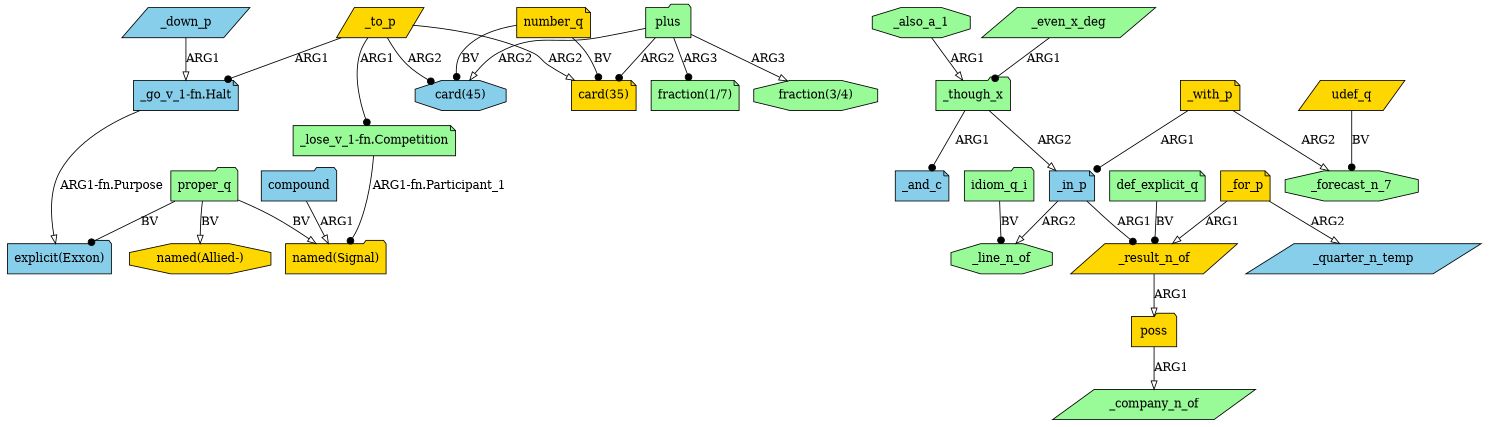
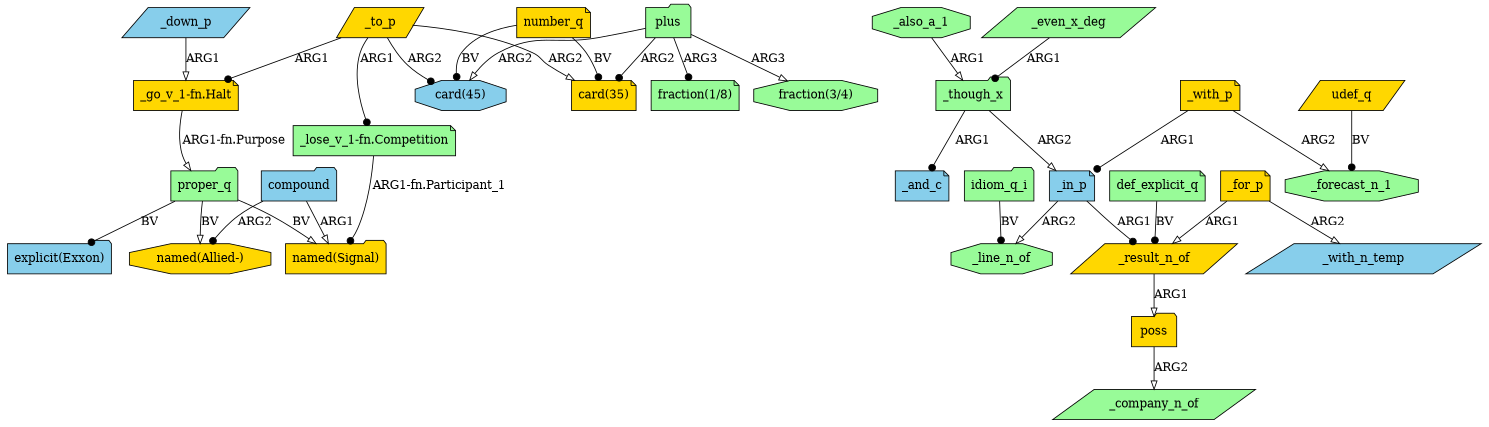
  digraph {
    node [fillcolor=palegreen shape=note style=filled]
    edge [arrowhead=dot]
    _to_p [fillcolor=gold shape=parallelogram]
    "card(35)" [fillcolor=gold]
-   "_go_v_1-fn.Halt" [fillcolor=skyblue]
+   "_go_v_1-fn.Halt" [fillcolor=gold]
    "_lose_v_1-fn.Competition"
    "card(45)" [fillcolor=skyblue shape=octagon]
    n6 [fillcolor=skyblue label="explicit(Exxon)" shape=folder]
    "named(Signal)" [fillcolor=gold shape=folder]
    _also_a_1 [shape=octagon]
    _though_x [shape=folder]
    _in_p [fillcolor=skyblue]
    _and_c [fillcolor=skyblue]
    _line_n_of [shape=octagon]
    _result_n_of [fillcolor=gold shape=parallelogram]
    poss [fillcolor=gold shape=folder]
    proper_q [shape=folder]
    "named(Allied-)" [fillcolor=gold shape=octagon]
    _down_p [fillcolor=skyblue shape=parallelogram]
    compound [fillcolor=skyblue shape=folder]
-   _quarter_n_temp [fillcolor=skyblue shape=parallelogram]
+   _quarter_n_temp [fillcolor=skyblue shape=parallelogram label=_with_n_temp]
    _company_n_of [shape=parallelogram]
    plus [shape=folder]
-   "fraction(1/8)" [label="fraction(1/7)"]
+   "fraction(1/8)"
    "fraction(3/4)" [shape=octagon]
    idiom_q_i [shape=folder]
    _with_p [fillcolor=gold]
-   _forecast_n_1 [shape=octagon label=_forecast_n_7]
+   _forecast_n_1 [shape=octagon]
    _for_p [fillcolor=gold]
    udef_q [fillcolor=gold shape=parallelogram]
    number_q [fillcolor=gold]
    def_explicit_q
    _even_x_deg [shape=parallelogram]
    _to_p -> "card(35)" [arrowhead=onormal label=ARG2]
    _to_p -> "_go_v_1-fn.Halt" [label=ARG1]
    _to_p -> "_lose_v_1-fn.Competition" [label=ARG1]
    _to_p -> "card(45)" [label=ARG2]
-   "_go_v_1-fn.Halt" -> n6 [arrowhead=onormal label="ARG1-fn.Purpose"]
+   "_go_v_1-fn.Halt" -> proper_q [arrowhead=onormal label="ARG1-fn.Purpose"]
    "_lose_v_1-fn.Competition" -> "named(Signal)" [label="ARG1-fn.Participant_1"]
    _also_a_1 -> _though_x [arrowhead=onormal label=ARG1]
    _though_x -> _in_p [arrowhead=onormal label=ARG2]
    _though_x -> _and_c [label=ARG1]
    _in_p -> _line_n_of [arrowhead=onormal label=ARG2]
    _in_p -> _result_n_of [label=ARG1]
    _result_n_of -> poss [arrowhead=onormal label=ARG1]
-   poss -> _company_n_of [arrowhead=onormal label=ARG1]
+   poss -> _company_n_of [arrowhead=onormal label=ARG2]
    proper_q -> n6 [label=BV]
    proper_q -> "named(Signal)" [arrowhead=onormal label=BV]
    proper_q -> "named(Allied-)" [arrowhead=onormal label=BV]
    _down_p -> "_go_v_1-fn.Halt" [arrowhead=onormal label=ARG1]
    compound -> "named(Signal)" [arrowhead=onormal label=ARG1]
+   compound -> "named(Allied-)" [label=ARG2]
    plus -> "card(35)" [label=ARG2]
    plus -> "card(45)" [arrowhead=onormal label=ARG2]
    plus -> "fraction(1/8)" [label=ARG3]
    plus -> "fraction(3/4)" [arrowhead=onormal label=ARG3]
    idiom_q_i -> _line_n_of [label=BV]
    _with_p -> _in_p [label=ARG1]
    _with_p -> _forecast_n_1 [arrowhead=onormal label=ARG2]
    _for_p -> _result_n_of [arrowhead=onormal label=ARG1]
    _for_p -> _quarter_n_temp [arrowhead=onormal label=ARG2]
    udef_q -> _forecast_n_1 [label=BV]
    number_q -> "card(35)" [label=BV]
    number_q -> "card(45)" [label=BV]
    def_explicit_q -> _result_n_of [label=BV]
    _even_x_deg -> _though_x [label=ARG1]
  }
